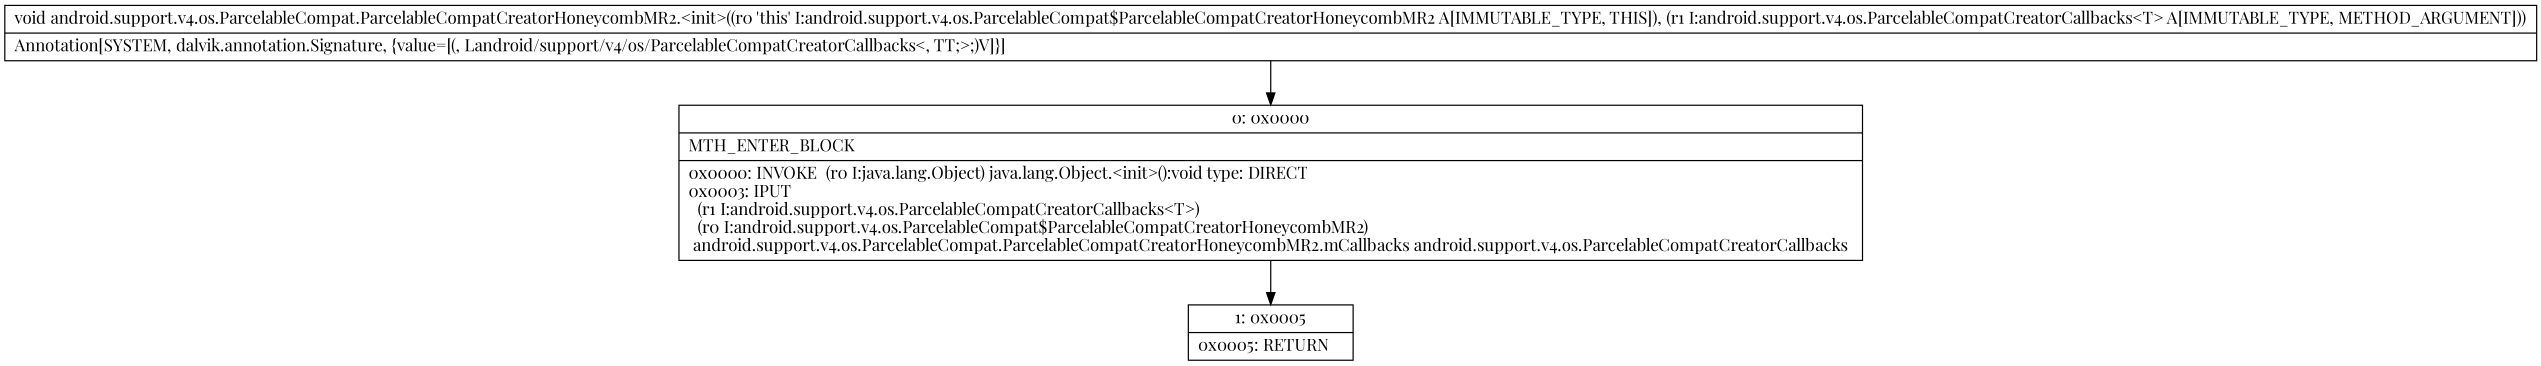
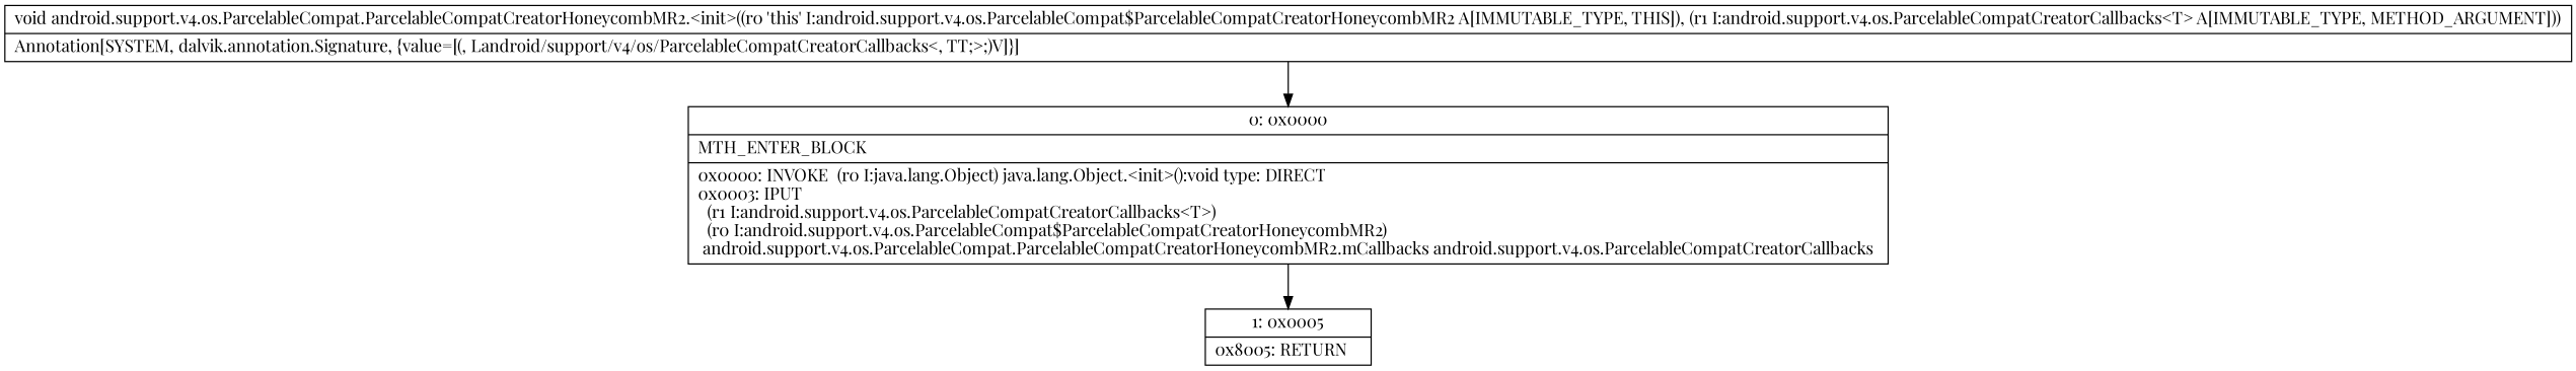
  digraph {
    fontname="Playfair Display"
    node [shape=record fontname="Playfair Display"]
    edge [fontname="Playfair Display"]
    n1 [label="{0\:\ 0x0000|MTH_ENTER_BLOCK\l|0x0000: INVOKE  (r0 I:java.lang.Object) java.lang.Object.\<init\>():void type: DIRECT \l0x0003: IPUT  \l  (r1 I:android.support.v4.os.ParcelableCompatCreatorCallbacks\<T\>)\l  (r0 I:android.support.v4.os.ParcelableCompat$ParcelableCompatCreatorHoneycombMR2)\l android.support.v4.os.ParcelableCompat.ParcelableCompatCreatorHoneycombMR2.mCallbacks android.support.v4.os.ParcelableCompatCreatorCallbacks \l}"]
-   n2 [label="{1\:\ 0x0005|0x0005: RETURN   \l}"]
+   n2 [label="{1\:\ 0x0005|0x8005: RETURN   \l}"]
    n3 [label="{void android.support.v4.os.ParcelableCompat.ParcelableCompatCreatorHoneycombMR2.\<init\>((r0 'this' I:android.support.v4.os.ParcelableCompat$ParcelableCompatCreatorHoneycombMR2 A[IMMUTABLE_TYPE, THIS]), (r1 I:android.support.v4.os.ParcelableCompatCreatorCallbacks\<T\> A[IMMUTABLE_TYPE, METHOD_ARGUMENT]))  | Annotation[SYSTEM, dalvik.annotation.Signature, \{value=[(, Landroid\/support\/v4\/os\/ParcelableCompatCreatorCallbacks\<, TT;\>;)V]\}]\l}"]
    n1 -> n2
    n3 -> n1
  }
